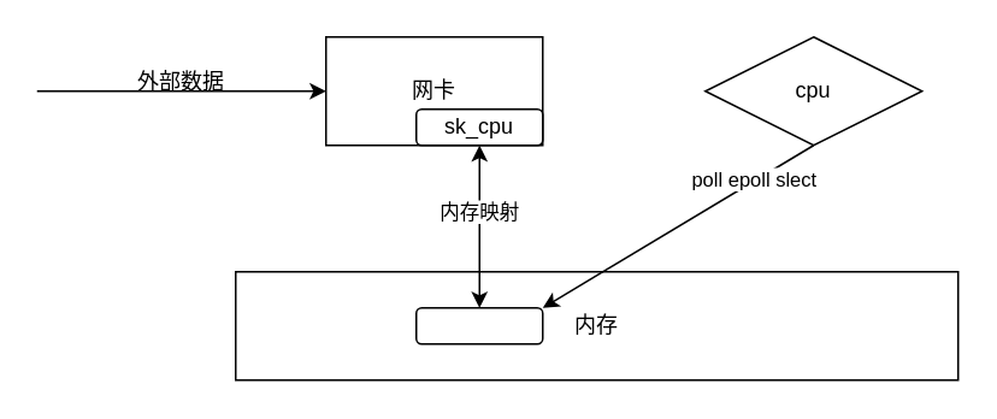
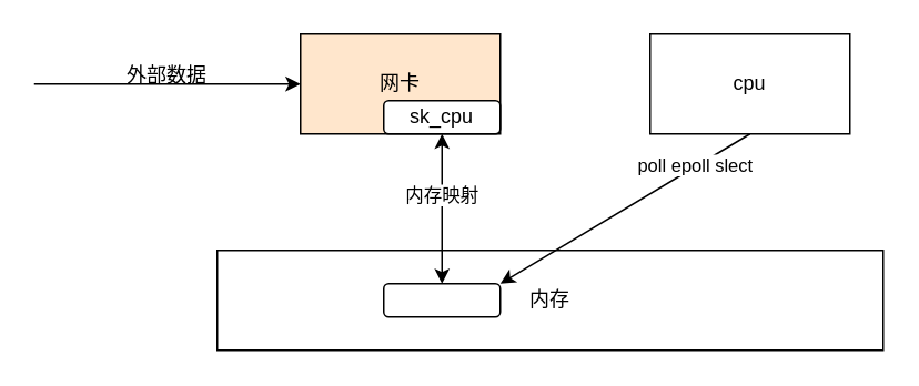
  <mxCell id="0" />
  <mxCell id="1" parent="0" />
- <mxCell id="2" value="网卡" style="rounded=0;whiteSpace=wrap;html=1;" vertex="1" parent="1"><mxGeometry x="180" y="20" width="120" height="60" as="geometry" /></mxCell>
- <mxCell id="3" value="cpu" style="rhombus;whiteSpace=wrap;html=1;" vertex="1" parent="1"><mxGeometry x="390" y="20" width="120" height="60" as="geometry" /></mxCell>
+ <mxCell id="2" value="网卡" style="rounded=0;whiteSpace=wrap;html=1;fillColor=#ffe6cc;" vertex="1" parent="1"><mxGeometry x="180" y="20" width="120" height="60" as="geometry" /></mxCell>
+ <mxCell id="3" value="cpu" style="rounded=0;whiteSpace=wrap;html=1;" vertex="1" parent="1"><mxGeometry x="390" y="20" width="120" height="60" as="geometry" /></mxCell>
  <mxCell id="4" value="内存" style="rounded=0;whiteSpace=wrap;html=1;" vertex="1" parent="1"><mxGeometry x="130" y="150" width="400" height="60" as="geometry" /></mxCell>
  <mxCell id="5" value="" style="rounded=1;whiteSpace=wrap;html=1;" vertex="1" parent="1"><mxGeometry x="230" y="170" width="70" height="20" as="geometry" /></mxCell>
  <mxCell id="6" value="sk_cpu" style="rounded=1;whiteSpace=wrap;html=1;" vertex="1" parent="1"><mxGeometry x="230" y="60" width="70" height="20" as="geometry" /></mxCell>
  <mxCell id="7" value="" style="endArrow=classic;startArrow=classic;html=1;exitX=0.5;exitY=0;exitDx=0;exitDy=0;entryX=0.5;entryY=1;entryDx=0;entryDy=0;" edge="1" parent="1" source="5" target="6"><mxGeometry width="50" height="50" relative="1" as="geometry"><mxPoint x="360" y="150" as="sourcePoint" /><mxPoint x="410" y="100" as="targetPoint" /></mxGeometry></mxCell>
  <mxCell id="8" value="内存映射" style="edgeLabel;html=1;align=center;verticalAlign=middle;resizable=0;points=[];" vertex="1" connectable="0" parent="7"><mxGeometry x="0.19" y="1" relative="1" as="geometry"><mxPoint as="offset" /></mxGeometry></mxCell>
  <mxCell id="9" style="edgeStyle=none;html=1;exitX=0.5;exitY=1;exitDx=0;exitDy=0;entryX=1;entryY=0;entryDx=0;entryDy=0;" edge="1" parent="1" source="3" target="5"><mxGeometry relative="1" as="geometry" /></mxCell>
  <mxCell id="10" value="poll epoll slect" style="edgeLabel;html=1;align=center;verticalAlign=middle;resizable=0;points=[];" vertex="1" connectable="0" parent="9"><mxGeometry x="-0.564" y="-1" relative="1" as="geometry"><mxPoint as="offset" /></mxGeometry></mxCell>
  <mxCell id="11" value="" style="endArrow=classic;html=1;entryX=0;entryY=0.5;entryDx=0;entryDy=0;" edge="1" parent="1" target="2"><mxGeometry width="50" height="50" relative="1" as="geometry"><mxPoint x="20" y="50" as="sourcePoint" /><mxPoint x="40" y="40" as="targetPoint" /></mxGeometry></mxCell>
  <mxCell id="12" value="外部数据" style="text;html=1;strokeColor=none;fillColor=none;align=center;verticalAlign=middle;whiteSpace=wrap;rounded=0;" vertex="1" parent="1"><mxGeometry x="70" y="40" width="60" height="10" as="geometry" /></mxCell>
